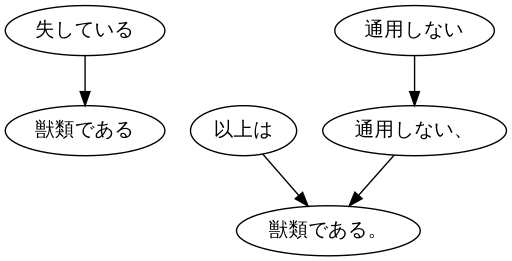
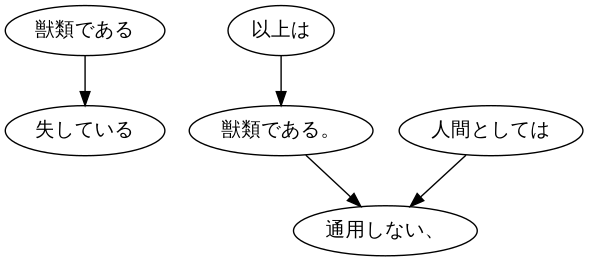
  digraph {
    fontname="Courier Prime"
    node [fontname="Courier Prime"]
    edge [fontname="Courier Prime"]
    n1 [label="失している"]
    n2 [label="獣類である"]
    n3 [label="以上は"]
    n4 [label="獣類である。"]
-   n5 [label="通用しない"]
+   n5 [label="人間としては"]
    n6 [label="通用しない、"]
-   n1 -> n2
+   n2 -> n1
    n3 -> n4
    n5 -> n6
-   n6 -> n4
+   n4 -> n6
  }
